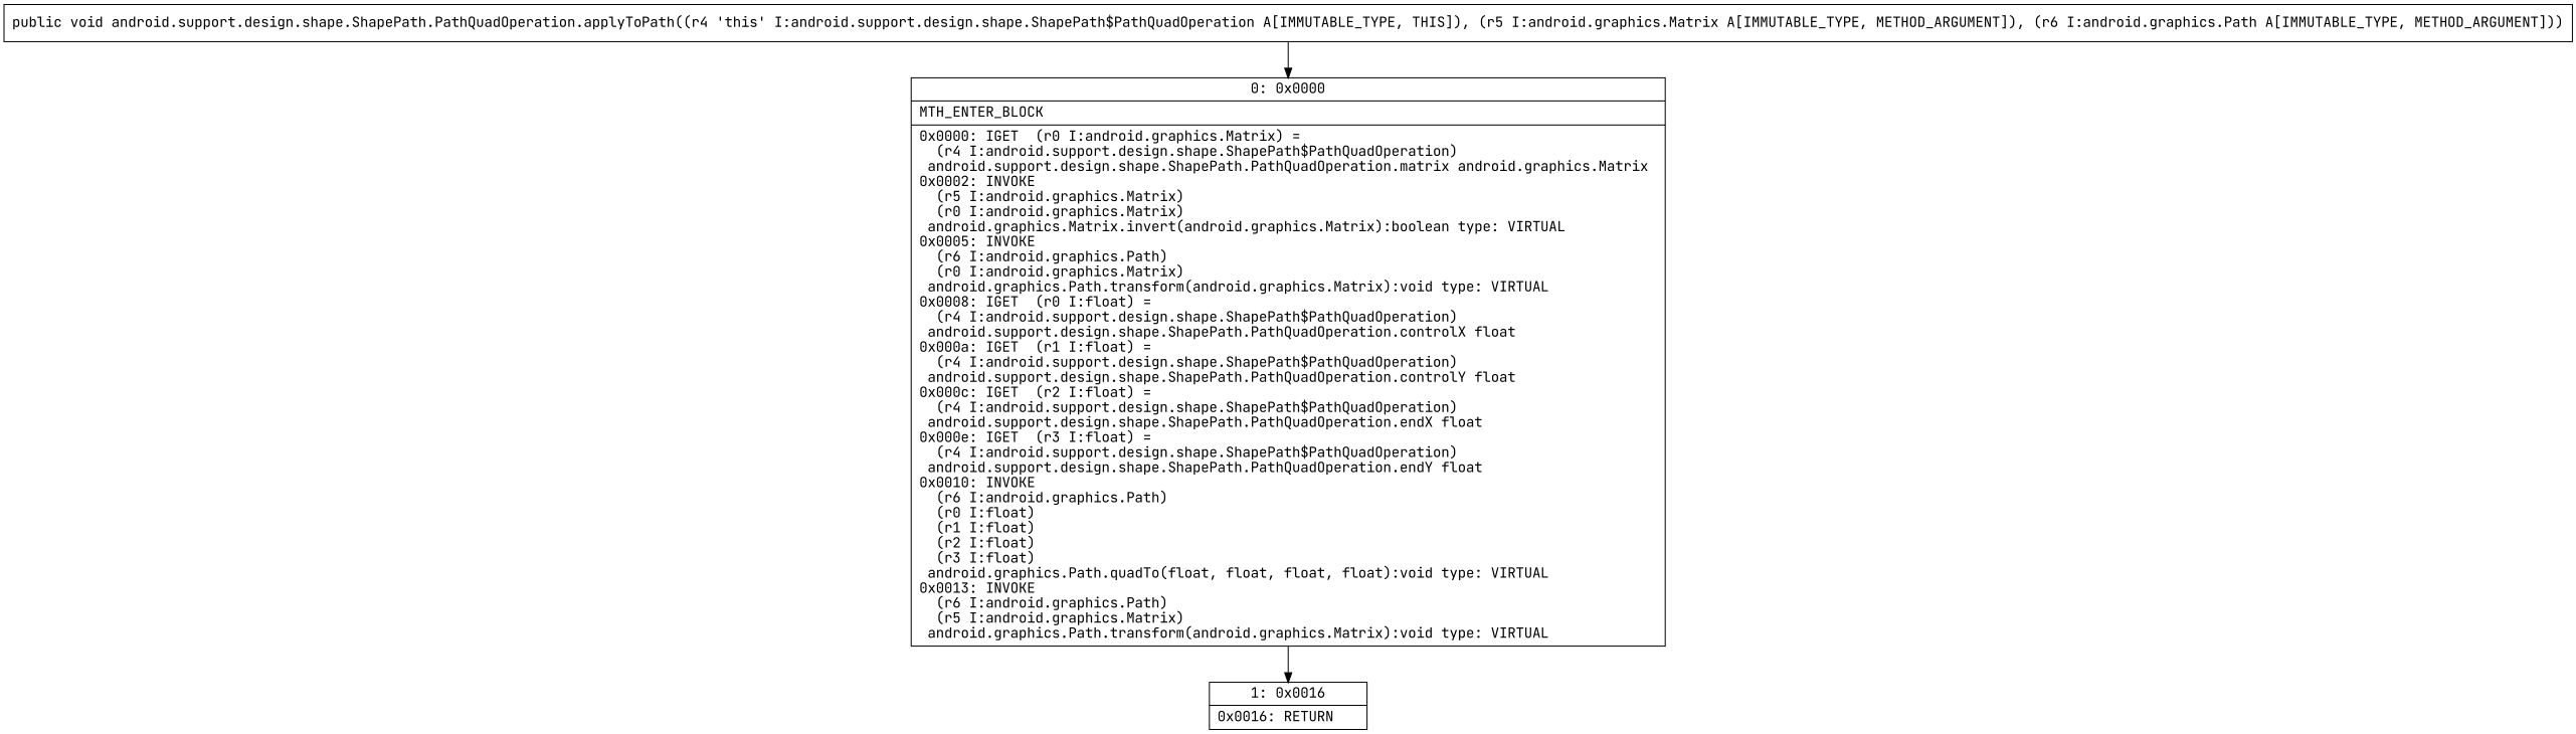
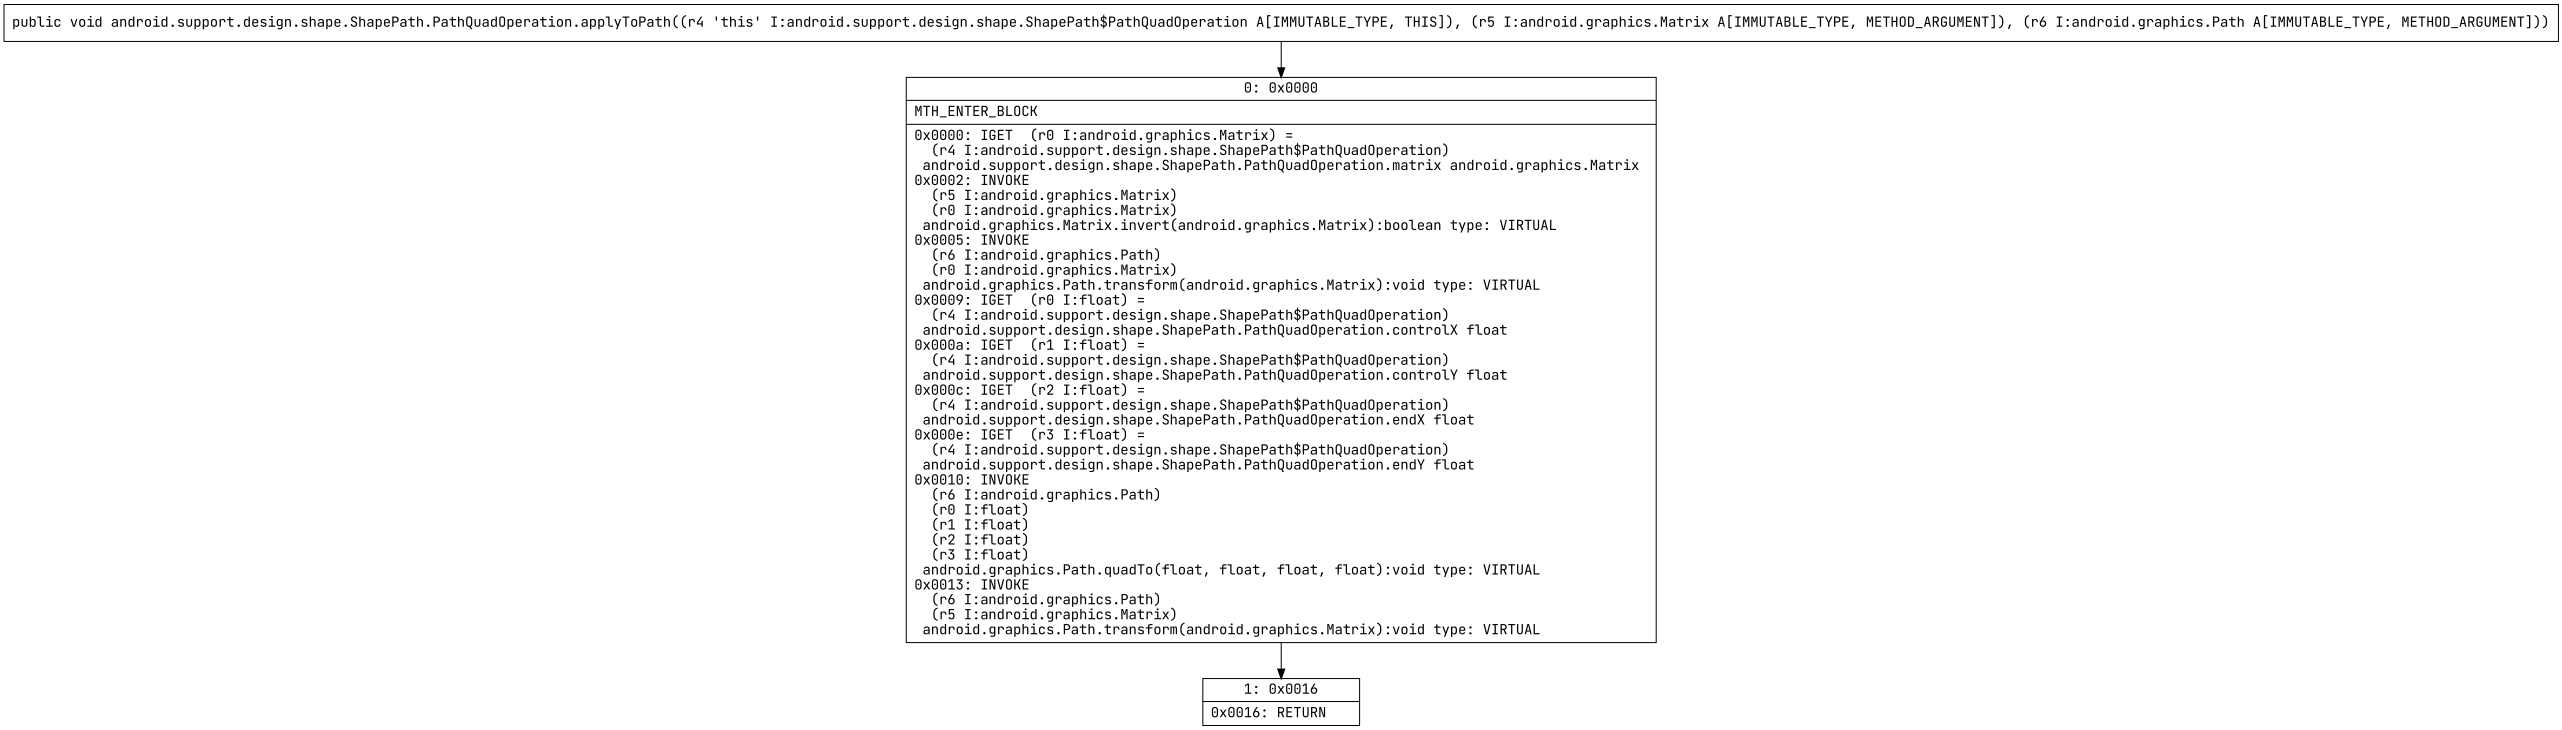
  digraph {
    fontname="JetBrains Mono"
    node [shape=record fontname="JetBrains Mono"]
    edge [fontname="JetBrains Mono"]
-   n1 [label="{0\:\ 0x0000|MTH_ENTER_BLOCK\l|0x0000: IGET  (r0 I:android.graphics.Matrix) = \l  (r4 I:android.support.design.shape.ShapePath$PathQuadOperation)\l android.support.design.shape.ShapePath.PathQuadOperation.matrix android.graphics.Matrix \l0x0002: INVOKE  \l  (r5 I:android.graphics.Matrix)\l  (r0 I:android.graphics.Matrix)\l android.graphics.Matrix.invert(android.graphics.Matrix):boolean type: VIRTUAL \l0x0005: INVOKE  \l  (r6 I:android.graphics.Path)\l  (r0 I:android.graphics.Matrix)\l android.graphics.Path.transform(android.graphics.Matrix):void type: VIRTUAL \l0x0008: IGET  (r0 I:float) = \l  (r4 I:android.support.design.shape.ShapePath$PathQuadOperation)\l android.support.design.shape.ShapePath.PathQuadOperation.controlX float \l0x000a: IGET  (r1 I:float) = \l  (r4 I:android.support.design.shape.ShapePath$PathQuadOperation)\l android.support.design.shape.ShapePath.PathQuadOperation.controlY float \l0x000c: IGET  (r2 I:float) = \l  (r4 I:android.support.design.shape.ShapePath$PathQuadOperation)\l android.support.design.shape.ShapePath.PathQuadOperation.endX float \l0x000e: IGET  (r3 I:float) = \l  (r4 I:android.support.design.shape.ShapePath$PathQuadOperation)\l android.support.design.shape.ShapePath.PathQuadOperation.endY float \l0x0010: INVOKE  \l  (r6 I:android.graphics.Path)\l  (r0 I:float)\l  (r1 I:float)\l  (r2 I:float)\l  (r3 I:float)\l android.graphics.Path.quadTo(float, float, float, float):void type: VIRTUAL \l0x0013: INVOKE  \l  (r6 I:android.graphics.Path)\l  (r5 I:android.graphics.Matrix)\l android.graphics.Path.transform(android.graphics.Matrix):void type: VIRTUAL \l}"]
+   n1 [label="{0\:\ 0x0000|MTH_ENTER_BLOCK\l|0x0000: IGET  (r0 I:android.graphics.Matrix) = \l  (r4 I:android.support.design.shape.ShapePath$PathQuadOperation)\l android.support.design.shape.ShapePath.PathQuadOperation.matrix android.graphics.Matrix \l0x0002: INVOKE  \l  (r5 I:android.graphics.Matrix)\l  (r0 I:android.graphics.Matrix)\l android.graphics.Matrix.invert(android.graphics.Matrix):boolean type: VIRTUAL \l0x0005: INVOKE  \l  (r6 I:android.graphics.Path)\l  (r0 I:android.graphics.Matrix)\l android.graphics.Path.transform(android.graphics.Matrix):void type: VIRTUAL \l0x0009: IGET  (r0 I:float) = \l  (r4 I:android.support.design.shape.ShapePath$PathQuadOperation)\l android.support.design.shape.ShapePath.PathQuadOperation.controlX float \l0x000a: IGET  (r1 I:float) = \l  (r4 I:android.support.design.shape.ShapePath$PathQuadOperation)\l android.support.design.shape.ShapePath.PathQuadOperation.controlY float \l0x000c: IGET  (r2 I:float) = \l  (r4 I:android.support.design.shape.ShapePath$PathQuadOperation)\l android.support.design.shape.ShapePath.PathQuadOperation.endX float \l0x000e: IGET  (r3 I:float) = \l  (r4 I:android.support.design.shape.ShapePath$PathQuadOperation)\l android.support.design.shape.ShapePath.PathQuadOperation.endY float \l0x0010: INVOKE  \l  (r6 I:android.graphics.Path)\l  (r0 I:float)\l  (r1 I:float)\l  (r2 I:float)\l  (r3 I:float)\l android.graphics.Path.quadTo(float, float, float, float):void type: VIRTUAL \l0x0013: INVOKE  \l  (r6 I:android.graphics.Path)\l  (r5 I:android.graphics.Matrix)\l android.graphics.Path.transform(android.graphics.Matrix):void type: VIRTUAL \l}"]
    n2 [label="{1\:\ 0x0016|0x0016: RETURN   \l}"]
    n3 [label="{public void android.support.design.shape.ShapePath.PathQuadOperation.applyToPath((r4 'this' I:android.support.design.shape.ShapePath$PathQuadOperation A[IMMUTABLE_TYPE, THIS]), (r5 I:android.graphics.Matrix A[IMMUTABLE_TYPE, METHOD_ARGUMENT]), (r6 I:android.graphics.Path A[IMMUTABLE_TYPE, METHOD_ARGUMENT])) }"]
    n1 -> n2
    n3 -> n1
  }
